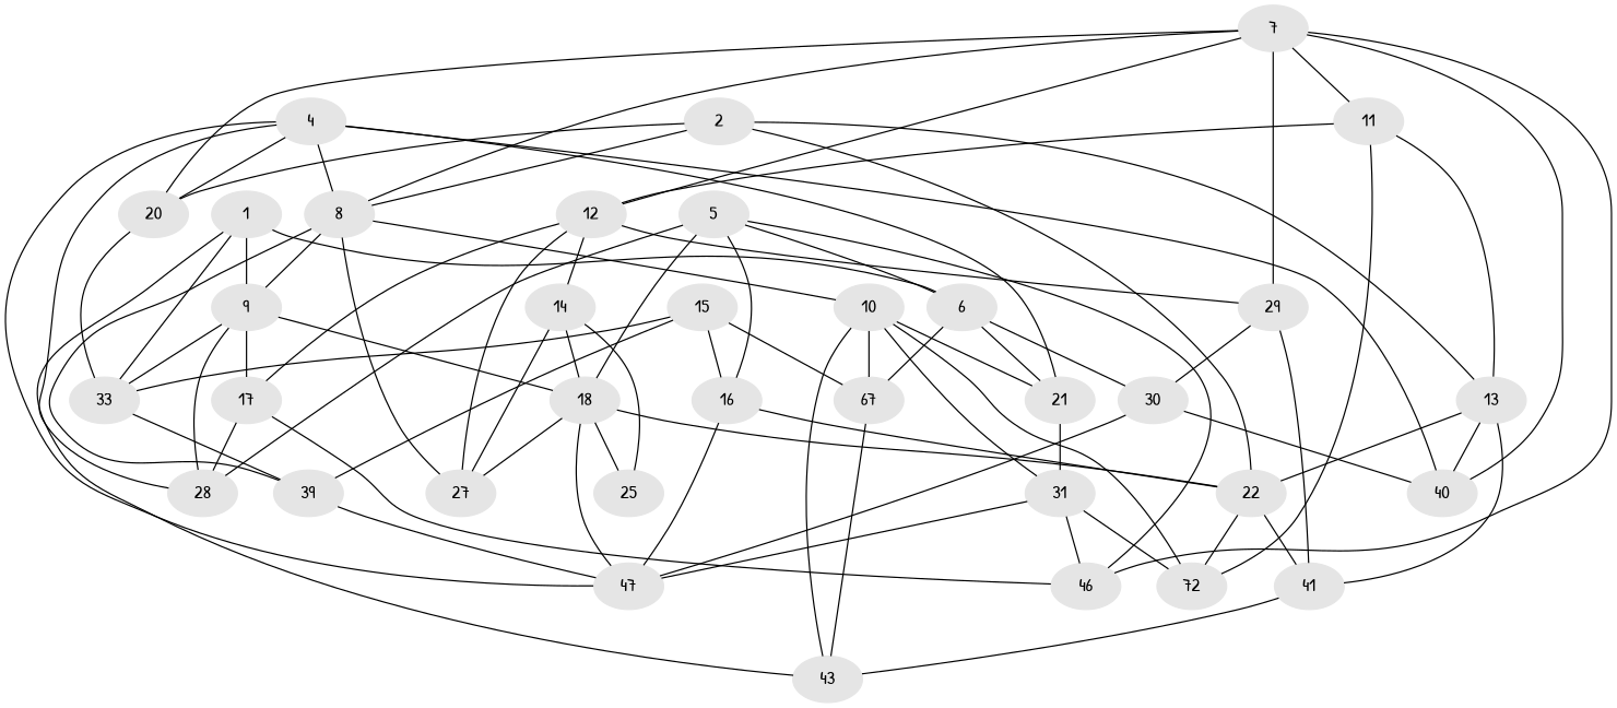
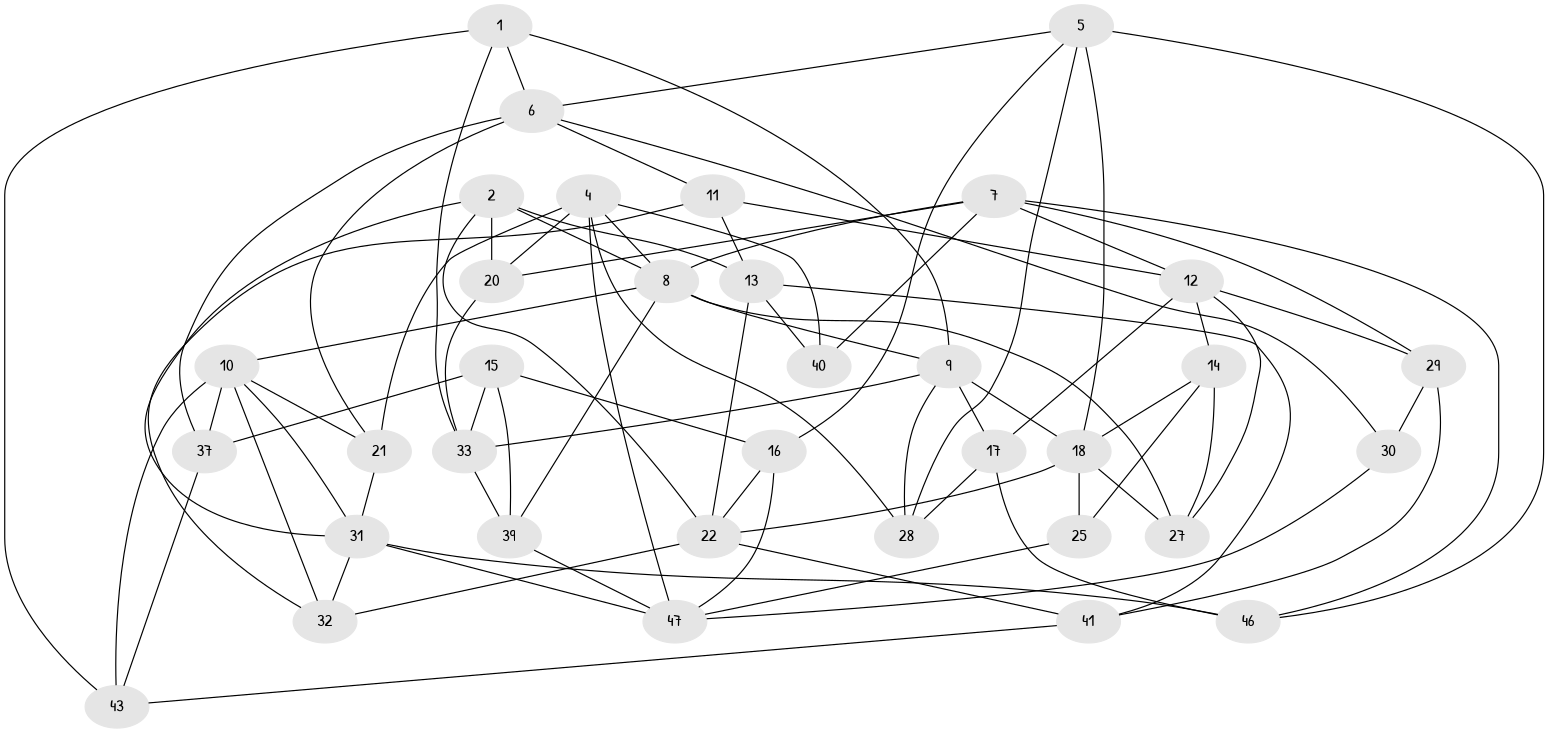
  graph {
    fontname="Patrick Hand"
    node [color=gray90 fontname="Patrick Hand" style=filled]
    edge [fontname="Patrick Hand"]
    6 [super="+35"]
    21
    11
    30
-   37 [label=67]
+   37
    1
    9 [super="+19"]
    33 [super="+44"]
    43
    28
    17
    18 [super="+23"]
    39
    2 [super="+3"]
    8 [super="+45"]
    13 [super="+24"]
    20
    22 [super="+34"]
    31 [super="+36"]
    10 [super="+38"]
    27
    40
    41
-   32 [label=72]
+   32
    47 [super="+49"]
    46
    4 [super="+26"]
    5 [super="+50"]
    16
    12 [super="+48"]
    7 [super="+42"]
    29
    14
    25
    15
    6 -- 21
-   7 -- 11
+   6 -- 11
    6 -- 30
    6 -- 37
    21 -- 31
    11 -- 13
    11 -- 32
    11 -- 12
-   30 -- 40
    30 -- 47
    37 -- 43
    1 -- 6
    1 -- 9
    1 -- 33
    1 -- 43
    9 -- 33
    9 -- 28
    9 -- 17
    9 -- 18
    33 -- 39
    17 -- 28
    17 -- 46
    18 -- 22
    18 -- 27
-   18 -- 47
+   25 -- 47
    18 -- 25
    39 -- 47
    2 -- 8
    2 -- 13
    2 -- 20
    2 -- 22
+   2 -- 31
    8 -- 9
    8 -- 39
    8 -- 10
    8 -- 27
    13 -- 22
    13 -- 40
    13 -- 41
    20 -- 33
    22 -- 41
    22 -- 32
    31 -- 32
    31 -- 47
    31 -- 46
    10 -- 21
    10 -- 37
    10 -- 43
    10 -- 31
    10 -- 32
    41 -- 43
    4 -- 21
    4 -- 28
    4 -- 8
    4 -- 20
    4 -- 40
    4 -- 47
    5 -- 6
    5 -- 28
    5 -- 18 [weight=2]
    5 -- 46
    5 -- 16
    16 -- 22
    16 -- 47
    12 -- 17
    12 -- 27
    12 -- 29
    12 -- 14
    7 -- 8
    7 -- 20
    7 -- 40
    7 -- 46
    7 -- 12
    7 -- 29
    29 -- 30
    29 -- 41
    14 -- 18
    14 -- 27
    14 -- 25
    15 -- 37
    15 -- 33
    15 -- 39
    15 -- 16
  }
